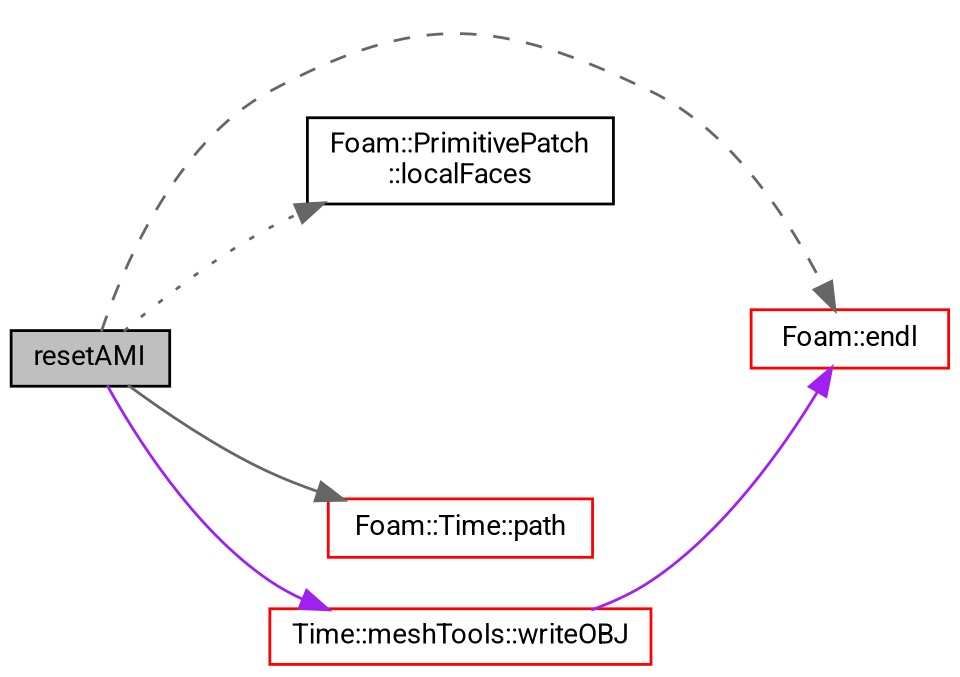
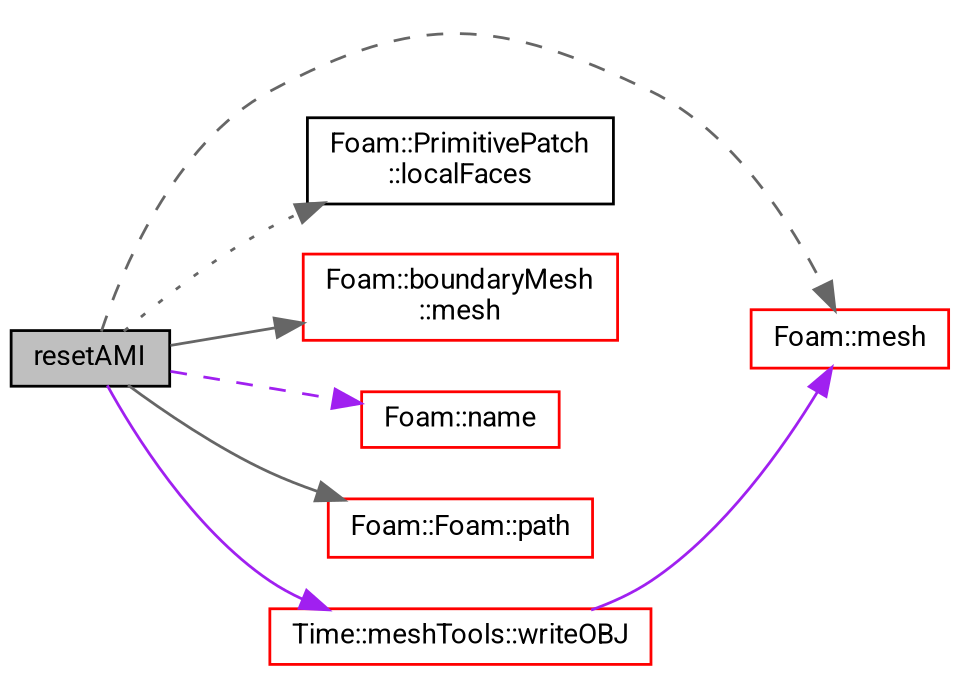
  digraph {
    fontname=Roboto
    rankdir=LR
    node [color=red fontname=Roboto fontsize=10 shape=record]
    edge [color=gray40 fontname=Roboto fontsize=10 labelfontname=Helvetica labelfontsize=10 style=solid]
    n1 [color=black fillcolor=grey75 fontcolor=black height=0.2 label=resetAMI style=filled width=0.4]
-   n2 [height=0.2 label="Foam::endl" width=0.4]
+   n2 [height=0.2 label="Foam::mesh" width=0.4]
    n3 [color=black height=0.2 label="Foam::PrimitivePatch\l::localFaces" width=0.4]
-   n6 [height=0.2 label="Foam::Time::path" width=0.4]
+   n4 [height=0.2 label="Foam::boundaryMesh\l::mesh" width=0.4]
+   n5 [height=0.2 label="Foam::name" width=0.4]
+   n6 [height=0.2 label="Foam::Foam::path" width=0.4]
    n7 [height=0.2 label="Time::meshTools::writeOBJ" width=0.4]
    n1 -> n2 [style=dashed]
    n1 -> n3 [style=dotted]
+   n1 -> n4
+   n1 -> n5 [color=purple style=dashed]
    n1 -> n6
    n1 -> n7 [color=purple]
    n7 -> n2 [color=purple]
  }
